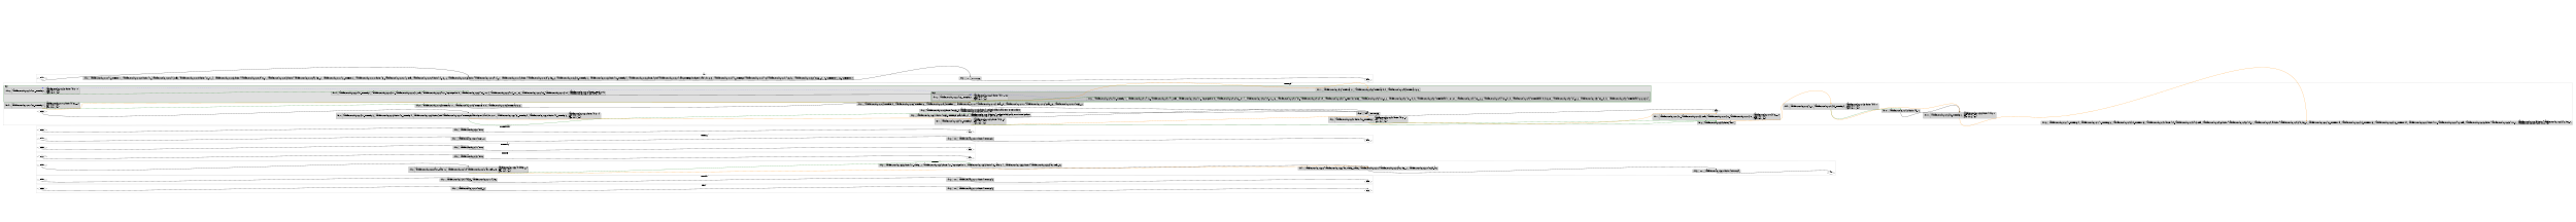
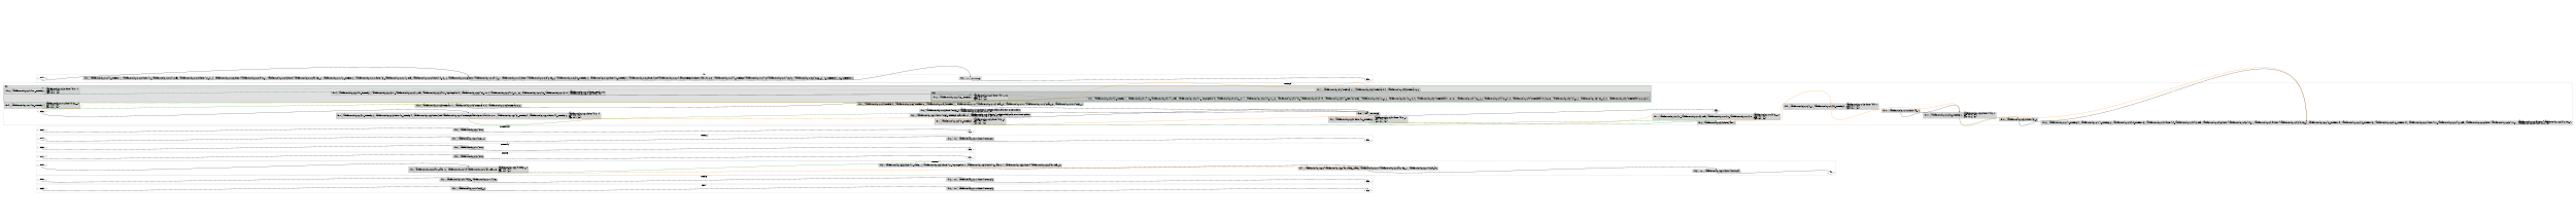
  digraph {
    rankdir=LR
    node [fillcolor=lightgrey shape=record style=filled]
    edge [constraint=true headport=n style="solid,bold" tailport=s color=black weight=10]
    n1 [fillcolor=white label=ENTRY shape=Mdiamond]
    n2 [fillcolor=white label=EXIT shape=Mdiamond]
    n3 [label="{\<bb\ 2\>:\l|[valid_files/20020406-1.c:11:10]\ D.2843\ =\ x;\l}"]
    n4 [label="{\<bb\ 3\>:\l|\<L0\>:\l|[valid_files/20020406-1.c:11:10\ discrim\ 1]\ return\ D.2843;\l}"]
    n5 [fillcolor=white label=ENTRY shape=Mdiamond]
    n6 [fillcolor=white label=EXIT shape=Mdiamond]
    n7 [label="{\<bb\ 2\>:\l|[valid_files/20020406-1.c:27:11]\ D.2845\ =\ [valid_files/20020406-1.c:27:11]\ f-\>deg;\l}"]
    n8 [label="{\<bb\ 3\>:\l|\<L0\>:\l|[valid_files/20020406-1.c:27:11\ discrim\ 1]\ return\ D.2845;\l}"]
    n9 [fillcolor=white label=ENTRY shape=Mdiamond]
    n10 [fillcolor=white label=EXIT shape=Mdiamond]
    n11 [label="{\<bb\ 2\>:\l|[valid_files/20020406-1.c:33:22]\ ans\ =\ malloc\ (16);\l|[valid_files/20020406-1.c:34:15]\ [valid_files/20020406-1.c:34:6]\ ans-\>coeffs\ =\ 0B;\l|[valid_files/20020406-1.c:35:6]\ if\ (maxdeg\ \>=\ 0)\l\ \ goto\ \<bb\ 3\>;\ [INV]\lelse\l\ \ goto\ \<bb\ 4\>;\ [INV]\l}"]
    n12 [label="{\<bb\ 3\>:\l|[valid_files/20020406-1.c:35:56\ discrim\ 1]\ _1\ =\ maxdeg\ +\ 1;\l|[valid_files/20020406-1.c:35:43\ discrim\ 1]\ _2\ =\ (long\ unsigned\ int)\ _1;\l|[valid_files/20020406-1.c:35:43\ discrim\ 1]\ _3\ =\ calloc\ (_2,\ 4);\l|[valid_files/20020406-1.c:35:32\ discrim\ 1]\ [valid_files/20020406-1.c:35:23]\ ans-\>coeffs\ =\ _3;\l}"]
    n13 [label="{\<bb\ 4\>:\l|[valid_files/20020406-1.c:36:15]\ [valid_files/20020406-1.c:36:6]\ ans-\>maxdeg\ =\ maxdeg;\l|[valid_files/20020406-1.c:37:12]\ [valid_files/20020406-1.c:37:6]\ ans-\>deg\ =\ -1;\l|[valid_files/20020406-1.c:38:10]\ D.2849\ =\ ans;\l}"]
    n14 [label="{\<bb\ 5\>:\l|\<L2\>:\l|[valid_files/20020406-1.c:38:10\ discrim\ 1]\ return\ D.2849;\l}"]
    n15 [fillcolor=white label=ENTRY shape=Mdiamond]
    n16 [fillcolor=white label=EXIT shape=Mdiamond]
    n17 [label="{\<bb\ 2\>:\l|[valid_files/20020406-1.c:43:1]\ return;\l}"]
    n18 [fillcolor=white label=ENTRY shape=Mdiamond]
    n19 [fillcolor=white label=EXIT shape=Mdiamond]
    n20 [label="{\<bb\ 2\>:\l|[valid_files/20020406-1.c:47:1]\ return;\l}"]
    n21 [fillcolor=white label=ENTRY shape=Mdiamond]
    n22 [fillcolor=white label=EXIT shape=Mdiamond]
    n23 [label="{\<bb\ 2\>:\l|[valid_files/20020406-1.c:52:10]\ D.2851\ =\ x;\l}"]
    n24 [label="{\<bb\ 3\>:\l|\<L0\>:\l|[valid_files/20020406-1.c:52:10\ discrim\ 1]\ return\ D.2851;\l}"]
    n25 [fillcolor=white label=ENTRY shape=Mdiamond]
    n26 [fillcolor=white label=EXIT shape=Mdiamond]
    n27 [label="{\<bb\ 2\>:\l|[valid_files/20020406-1.c:58:1]\ return;\l}"]
    n28 [label="{\<bb\ 16\>:\l|[valid_files/20020406-1.c:88:12]\ _26\ =\ DUPFFdeg\ (u);\l|[valid_files/20020406-1.c:88:24\ discrim\ 1]\ if\ (dv\ \<=\ _26)\l\ \ goto\ \<bb\ 15\>;\ [INV]\lprintf\l\ \ goto\ \<bb\ 17\>;\ [INV]\l}"]
    n29 [label="{\<bb\ 15\>:\l|[valid_files/20020406-1.c:90:12]\ du\ =\ DUPFFdeg\ (u);\l|[valid_files/20020406-1.c:91:14]\ _16\ =\ [valid_files/20020406-1.c:91:14]\ u-\>coeffs;\l|[valid_files/20020406-1.c:91:22]\ _17\ =\ (long\ unsigned\ int)\ du;\l|[valid_files/20020406-1.c:91:22]\ _18\ =\ _17\ *\ 4;\l|[valid_files/20020406-1.c:91:22]\ _19\ =\ _16\ +\ _18;\l|[valid_files/20020406-1.c:91:11]\ lcu\ =\ [valid_files/20020406-1.c:91:22]\ *_19;\l|[valid_files/20020406-1.c:92:11]\ q\ =\ FFmul\ (lcu,\ lcvrecip);\l|[valid_files/20020406-1.c:93:7]\ _20\ =\ p\ -\ q;\l|[valid_files/20020406-1.c:93:7]\ _21\ =\ du\ -\ dv;\l|[valid_files/20020406-1.c:93:7]\ DUPFFshift_add\ (u,\ v,\ _21,\ _20);\l|[valid_files/20020406-1.c:94:7]\ _22\ =\ p\ -\ q;\l|[valid_files/20020406-1.c:94:7]\ _23\ =\ du\ -\ dv;\l|[valid_files/20020406-1.c:94:7]\ DUPFFshift_add\ (uf,\ vf,\ _23,\ _22);\l|[valid_files/20020406-1.c:95:7]\ _24\ =\ p\ -\ q;\l|[valid_files/20020406-1.c:95:7]\ _25\ =\ du\ -\ dv;\l|[valid_files/20020406-1.c:95:7]\ DUPFFshift_add\ (ug,\ vg,\ _25,\ _24);\l}"]
    n30 [label="{\<bb\ 18\>:\l|[valid_files/20020406-1.c:84:10]\ _27\ =\ DUPFFdeg\ (v);\l|[valid_files/20020406-1.c:84:22\ discrim\ 1]\ if\ (_27\ \>\ 0)\l\ \ goto\ \<bb\ 14\>;\ [INV]\lcoeffs\l\ \ goto\ \<bb\ 19\>;\ [INV]\l}"]
    n31 [label="{\<bb\ 14\>:\l|[valid_files/20020406-1.c:86:10]\ dv\ =\ DUPFFdeg\ (v);\l|[valid_files/20020406-1.c:87:26]\ _11\ =\ [valid_files/20020406-1.c:87:26]\ v-\>coeffs;\l|[valid_files/20020406-1.c:87:34]\ _12\ =\ (long\ unsigned\ int)\ dv;\l|[valid_files/20020406-1.c:87:34]\ _13\ =\ _12\ *\ 4;\l|[valid_files/20020406-1.c:87:34]\ _14\ =\ _11\ +\ _13;\l|[valid_files/20020406-1.c:87:16]\ _15\ =\ [valid_files/20020406-1.c:87:16]\ *_14;\l|[valid_files/20020406-1.c:87:16]\ lcvrecip\ =\ FFmul\ (1,\ _15);\l[valid_files/20020406-1.c:88:11]\ goto\ \<bb\ 16\>;\ [INV]\l}"]
    n32 [label="{\<bb\ 17\>:\l|[valid_files/20020406-1.c:97:5]\ DUPFFswap\ (u,\ v);\l|[valid_files/20020406-1.c:98:5]\ DUPFFswap\ (uf,\ vf);\l|[valid_files/20020406-1.c:99:5]\ DUPFFswap\ (ug,\ vg);\l}"]
    n33 [label="{\<bb\ 19\>:\l|[valid_files/20020406-1.c:101:7]\ _28\ =\ DUPFFdeg\ (v);\l|[valid_files/20020406-1.c:101:6\ discrim\ 1]\ if\ (_28\ ==\ 0)\l\ \ goto\ \<bb\ 20\>;\ [INV]\lfiles\l\ \ goto\ \<bb\ 21\>;\ [INV]\l}"]
    n34 [fillcolor=white label=ENTRY shape=Mdiamond]
    n35 [fillcolor=white label=EXIT shape=Mdiamond]
    n36 [label="{\<bb\ 2\>:\l|[valid_files/20020406-1.c:67:3]\ _1\ =\ DUPFFdeg\ (g);\l|[valid_files/20020406-1.c:67:3\ discrim\ 1]\ _2\ =\ DUPFFdeg\ (f);\l|[valid_files/20020406-1.c:67:3\ discrim\ 2]\ printf\ ([valid_files/20020406-1.c:67:10]\ \"DUPFFexgcd\ called\ on\ degrees\ %d\ and\ %d\\n\",\ _2,\ _1);\l|[valid_files/20020406-1.c:68:7]\ _3\ =\ DUPFFdeg\ (f);\l|[valid_files/20020406-1.c:68:21\ discrim\ 1]\ _4\ =\ DUPFFdeg\ (g);\l|[valid_files/20020406-1.c:68:6\ discrim\ 2]\ if\ (_3\ \<\ _4)\l\ \ goto\ \<bb\ 3\>;\ [INV]\lelse\l\ \ goto\ \<bb\ 4\>;\ [INV]\l}"]
    n37 [label="{\<bb\ 3\>:\l|[valid_files/20020406-1.c:68:41\ discrim\ 1]\ D.2855\ =\ DUPFFexgcd\ (gcofac,\ fcofac,\ g,\ f);\l|[valid_files/20020406-1.c:68:41\ discrim\ 1]\ //\ predicted\ unlikely\ by\ early\ return\ (on\ trees)\ predictor.\l[valid_files/20020406-1.c:68:41]\ goto\ \<bb\ 22\>;\ [INV]\l}"]
    n38 [label="{\<bb\ 4\>:\l|[valid_files/20020406-1.c:69:7]\ _5\ =\ DUPFFdeg\ (f);\l|[valid_files/20020406-1.c:69:6\ discrim\ 1]\ if\ (_5\ !=\ 2)\l\ \ goto\ \<bb\ 6\>;\ [INV]\lelse\l\ \ goto\ \<bb\ 5\>;\ [INV]\l}"]
    n39 [label="{\<bb\ 22\>:\l|\<L19\>:\l|return\ D.2855;\l}"]
    n40 [label="{\<bb\ 5\>:\l|[valid_files/20020406-1.c:69:27\ discrim\ 2]\ _6\ =\ DUPFFdeg\ (g);\l|[valid_files/20020406-1.c:69:24\ discrim\ 1]\ if\ (_6\ !=\ 1)\l\ \ goto\ \<bb\ 6\>;\ [INV]\lelse\l\ \ goto\ \<bb\ 7\>;\ [INV]\l}"]
    n41 [label="{\<bb\ 6\>:\l|[valid_files/20020406-1.c:69:45\ discrim\ 3]\ abort\ ();\l}"]
    n42 [label="{\<bb\ 7\>:\l|[valid_files/20020406-1.c:70:8]\ _7\ =\ [valid_files/20020406-1.c:70:8]\ f-\>coeffs;\l|[valid_files/20020406-1.c:70:16]\ _8\ =\ [valid_files/20020406-1.c:70:16]\ *_7;\l|[valid_files/20020406-1.c:70:6]\ if\ (_8\ ==\ 0)\l\ \ goto\ \<bb\ 8\>;\ [INV]\lcoeffs\l\ \ goto\ \<bb\ 9\>;\ [INV]\l}"]
    n43 [label="{\<bb\ 8\>:\l|[valid_files/20020406-1.c:70:33\ discrim\ 1]\ D.2855\ =\ f;\l|[valid_files/20020406-1.c:70:33\ discrim\ 1]\ //\ predicted\ unlikely\ by\ early\ return\ (on\ trees)\ predictor.\l[valid_files/20020406-1.c:70:33]\ goto\ \<bb\ 22\>;\ [INV]\l}"]
    n44 [label="{\<bb\ 9\>:\l|[valid_files/20020406-1.c:72:5]\ p\ =\ 2;\l|[valid_files/20020406-1.c:74:8]\ df\ =\ DUPFFdeg\ (f);\l|[valid_files/20020406-1.c:74:25\ discrim\ 1]\ if\ (df\ \<\ 0)\l\ \ goto\ \<bb\ 10\>;\ [INV]\lprintf\l\ \ goto\ \<bb\ 11\>;\ [INV]\l}"]
    n45 [label="{\<bb\ 10\>:\l|[valid_files/20020406-1.c:74:37\ discrim\ 1]\ df\ =\ 0;\l}"]
    n46 [label="{\<bb\ 11\>:\l|[valid_files/20020406-1.c:75:8]\ dg\ =\ DUPFFdeg\ (g);\l|[valid_files/20020406-1.c:75:25\ discrim\ 1]\ if\ (dg\ \<\ 0)\l\ \ goto\ \<bb\ 12\>;\ [INV]\lelse\l\ \ goto\ \<bb\ 13\>;\ [INV]\l}"]
+   n47 [label="{\<bb\ 12\>:\l|[valid_files/20020406-1.c:75:37\ discrim\ 1]\ dg\ =\ 0;\l}"]
    n48 [label="{\<bb\ 13\>:\l|[valid_files/20020406-1.c:76:7]\ u\ =\ DUPFFcopy\ (f);\l|[valid_files/20020406-1.c:77:7]\ v\ =\ DUPFFcopy\ (g);\l|[valid_files/20020406-1.c:79:8]\ uf\ =\ DUPFFnew\ (dg);\l|[valid_files/20020406-1.c:79:24\ discrim\ 1]\ _9\ =\ [valid_files/20020406-1.c:79:24]\ uf-\>coeffs;\l|[valid_files/20020406-1.c:79:36\ discrim\ 1]\ [valid_files/20020406-1.c:79:32]\ *_9\ =\ 1;\l|[valid_files/20020406-1.c:79:49\ discrim\ 1]\ [valid_files/20020406-1.c:79:43]\ uf-\>deg\ =\ 0;\l|[valid_files/20020406-1.c:80:8]\ ug\ =\ DUPFFnew\ (df);\l|[valid_files/20020406-1.c:81:8]\ vf\ =\ DUPFFnew\ (dg);\l|[valid_files/20020406-1.c:82:8]\ vg\ =\ DUPFFnew\ (df);\l|[valid_files/20020406-1.c:82:24\ discrim\ 1]\ _10\ =\ [valid_files/20020406-1.c:82:24]\ vg-\>coeffs;\l|[valid_files/20020406-1.c:82:36\ discrim\ 1]\ [valid_files/20020406-1.c:82:32]\ *_10\ =\ 1;\l|[valid_files/20020406-1.c:82:49\ discrim\ 1]\ [valid_files/20020406-1.c:82:43]\ vg-\>deg\ =\ 0;\l[valid_files/20020406-1.c:84:9]\ goto\ \<bb\ 18\>;\ [INV]\l}"]
    n49 [label="{\<bb\ 20\>:\l|[valid_files/20020406-1.c:103:5]\ DUPFFswap\ (u,\ v);\l|[valid_files/20020406-1.c:104:5]\ DUPFFswap\ (uf,\ vf);\l|[valid_files/20020406-1.c:105:5]\ DUPFFswap\ (ug,\ vg);\l}"]
    n50 [label="{\<bb\ 21\>:\l|[valid_files/20020406-1.c:107:3]\ DUPFFfree\ (vf);\l|[valid_files/20020406-1.c:108:3]\ DUPFFfree\ (vg);\l|[valid_files/20020406-1.c:109:3]\ DUPFFfree\ (v);\l|[valid_files/20020406-1.c:110:11]\ [valid_files/20020406-1.c:110:3]\ *fcofac\ =\ uf;\l|[valid_files/20020406-1.c:111:11]\ [valid_files/20020406-1.c:111:3]\ *gcofac\ =\ ug;\l|[valid_files/20020406-1.c:112:10]\ D.2855\ =\ u;\l}"]
    n51 [fillcolor=white label=ENTRY shape=Mdiamond]
    n52 [fillcolor=white label=EXIT shape=Mdiamond]
    n53 [label="{\<bb\ 2\>:\l|[valid_files/20020406-1.c:120:7]\ f\ =\ DUPFFnew\ (1);\l|[valid_files/20020406-1.c:120:21\ discrim\ 1]\ _1\ =\ [valid_files/20020406-1.c:120:21]\ f-\>coeffs;\l|[valid_files/20020406-1.c:120:29\ discrim\ 1]\ _2\ =\ _1\ +\ 4;\l|[valid_files/20020406-1.c:120:33\ discrim\ 1]\ [valid_files/20020406-1.c:120:29]\ *_2\ =\ 1;\l|[valid_files/20020406-1.c:120:45\ discrim\ 1]\ [valid_files/20020406-1.c:120:39]\ f-\>deg\ =\ 1;\l|[valid_files/20020406-1.c:121:7]\ g\ =\ DUPFFnew\ (2);\l|[valid_files/20020406-1.c:121:21\ discrim\ 1]\ _3\ =\ [valid_files/20020406-1.c:121:21]\ g-\>coeffs;\l|[valid_files/20020406-1.c:121:29\ discrim\ 1]\ _4\ =\ _3\ +\ 8;\l|[valid_files/20020406-1.c:121:33\ discrim\ 1]\ [valid_files/20020406-1.c:121:29]\ *_4\ =\ 1;\l|[valid_files/20020406-1.c:121:45\ discrim\ 1]\ [valid_files/20020406-1.c:121:39]\ g-\>deg\ =\ 2;\l|[valid_files/20020406-1.c:123:3]\ _5\ =\ DUPFFdeg\ (g);\l|[valid_files/20020406-1.c:123:3\ discrim\ 1]\ _6\ =\ DUPFFdeg\ (f);\l|[valid_files/20020406-1.c:123:3\ discrim\ 2]\ printf\ ([valid_files/20020406-1.c:123:10]\ \"calling\ DUPFFexgcd\ on\ degrees\ %d\ and\ %d\\n\",\ _6,\ _5);\l|[valid_files/20020406-1.c:124:7]\ h\ =\ DUPFFexgcd\ ([valid_files/20020406-1.c:124:7]\ &cf,\ [valid_files/20020406-1.c:124:7]\ &cg,\ f,\ g);\l|[valid_files/20020406-1.c:125:10]\ D.2868\ =\ 0;\l|cf\ =\ \{CLOBBER(eos)\};\l|cg\ =\ \{CLOBBER(eos)\};\l}"]
    n54 [label="{\<bb\ 3\>:\l|\<L1\>:\l|return\ D.2868;\l}"]
    subgraph cluster_1 {
      color=black
      label="FFmul ()"
      style=dashed
      n1
      n2
      n3
      n4
    }
    subgraph cluster_2 {
      color=black
-     label="DUPFFshift ()"
+     label="DUPFFdeg ()"
      style=dashed
      n5
      n6
      n7
      n8
    }
    subgraph cluster_3 {
      color=black
      label="DUPFFnew ()"
      style=dashed
      n9
      n10
      n11
      n12
      n13
      n14
    }
    subgraph cluster_4 {
      color=black
      label="DUPFFfree ()"
      style=dashed
      n15
      n16
      n17
    }
    subgraph cluster_5 {
      color=black
      label="DUPFFswap ()"
      style=dashed
      n18
      n19
      n20
    }
    subgraph cluster_6 {
      color=black
      label="DUPFFcopy ()"
      style=dashed
      n21
      n22
      n23
      n24
    }
    subgraph cluster_7 {
      color=black
      label="DUPFFshift_add ()"
      style=dashed
      n25
      n26
      n27
    }
    subgraph cluster_8 {
      color=black
      label="DUPFFexgcd ()"
      style=dashed
      n33
      n34
      n35
      n36
      n37
      n38
      n39
      n40
      n41
      n42
      n43
      n44
      n45
      n46
+     n47
      n48
      n49
      n50
      subgraph cluster_9 {
        color=darkgreen
        fillcolor=grey88
        label="loop 1"
        labeljust=l
        penwidth=2
        style=filled
        n30
        n31
        n32
        subgraph cluster_10 {
          color=darkgreen
          fillcolor=grey77
          label="loop 2"
          labeljust=l
          penwidth=2
          style=filled
          n28
          n29
        }
      }
    }
    subgraph cluster_11 {
      color=black
      label="main ()"
      style=dashed
      n51
      n52
      n53
      n54
    }
    n1 -> n2 [style=invis color="" weight=""]
    n1 -> n3 [weight=100]
    n3 -> n4 [weight=100]
    n4 -> n2
    n5 -> n6 [style=invis color="" weight=""]
    n5 -> n7 [weight=100]
    n7 -> n8 [weight=100]
    n8 -> n6
    n9 -> n10 [style=invis color="" weight=""]
    n9 -> n11 [weight=100]
    n11 -> n12 [color=forestgreen]
    n11 -> n13 [color=darkorange]
    n12 -> n13 [weight=100]
    n13 -> n14 [weight=100]
    n14 -> n10
    n15 -> n16 [style=invis color="" weight=""]
    n15 -> n17 [weight=100]
    n17 -> n16
    n18 -> n19 [style=invis color="" weight=""]
    n18 -> n20 [weight=100]
    n20 -> n19
    n21 -> n22 [style=invis color="" weight=""]
    n21 -> n23 [weight=100]
    n23 -> n24 [weight=100]
    n24 -> n22
    n25 -> n26 [style=invis color="" weight=""]
    n25 -> n27 [weight=100]
    n27 -> n26
    n28 -> n29 [color=forestgreen]
    n28 -> n32 [color=darkorange]
    n29 -> n28 [color=blue constraint=false style="dotted,bold"]
    n30 -> n31 [color=forestgreen]
    n31 -> n28 [weight=100]
    n32 -> n30 [color=blue constraint=false style="dotted,bold"]
    n33 -> n49 [color=forestgreen]
    n33 -> n50 [color=darkorange]
    n34 -> n35 [style=invis color="" weight=""]
    n34 -> n36 [weight=100]
    n36 -> n37 [color=forestgreen]
    n36 -> n38 [color=darkorange]
    n37 -> n39 [weight=100]
    n38 -> n40 [color=darkorange]
    n38 -> n41 [color=forestgreen]
    n39 -> n35
    n40 -> n41 [color=forestgreen]
    n40 -> n42 [color=darkorange]
    n42 -> n44 [color=darkorange]
    n43 -> n39 [weight=100]
-   n44 -> n45 [color=forestgreen]
    n44 -> n46 [color=darkorange]
    n45 -> n46 [weight=100]
+   n46 -> n47 [color=forestgreen]
    n46 -> n48 [color=darkorange]
+   n47 -> n48 [weight=100]
    n49 -> n50 [weight=100]
    n50 -> n39 [weight=100]
    n51 -> n52 [style=invis color="" weight=""]
    n51 -> n53 [weight=100]
    n53 -> n54 [weight=100]
    n54 -> n52
  }
